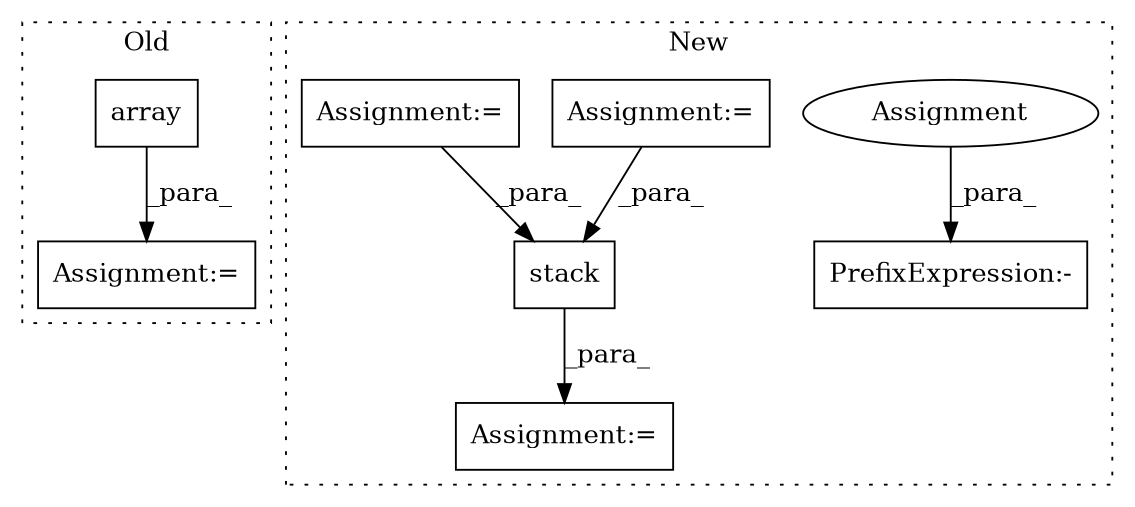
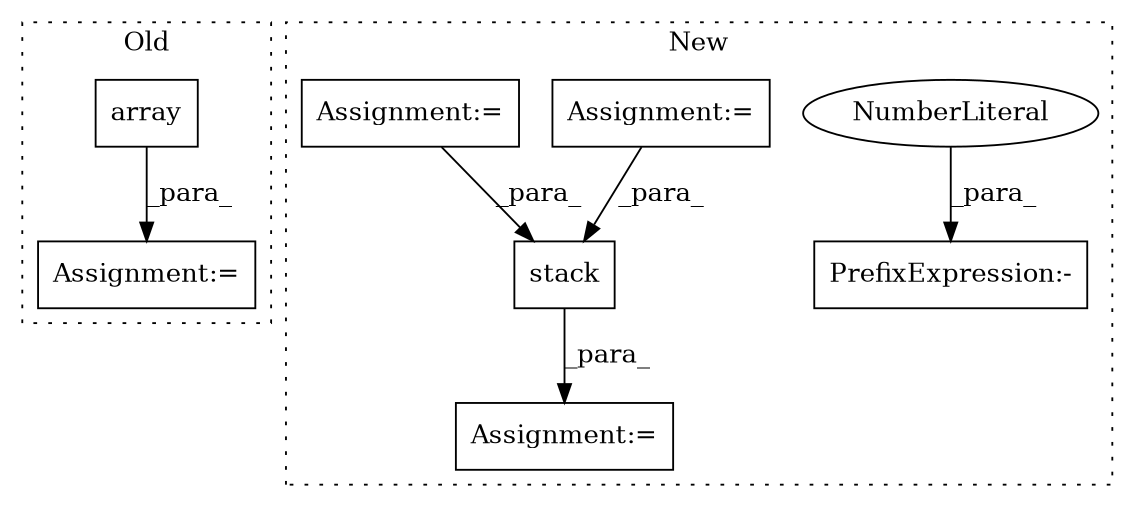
  digraph {
    node [a=7 l=1 shape=box]
    n1 [a=32 l="6,1" label=array s="3461,3565"]
    n2 [label="Assignment:=" s=3442]
    n3 [a=32 l="6,1" label=stack s="3437,3528"]
    n4 [a=38 label="PrefixExpression:-" s=3526]
-   n5 [a=34 label=Assignment s=3527 shape=ellipse]
+   n5 [a=34 label=NumberLiteral s=3527 shape=ellipse]
    n6 [label="Assignment:=" s=3418]
    n7 [label="Assignment:=" s=3299]
    n8 [label="Assignment:=" s=3347]
    subgraph cluster_1 {
      label=Old
      style=dotted
      n1
      n2
    }
    subgraph cluster_2 {
      label=New
      style=dotted
      n3
      n4
      n5
      n6
      n7
      n8
    }
    n1 -> n2 [label=_para_]
    n3 -> n6 [label=_para_]
    n5 -> n4 [label=_para_]
    n7 -> n3 [label=_para_]
    n8 -> n3 [label=_para_]
  }
